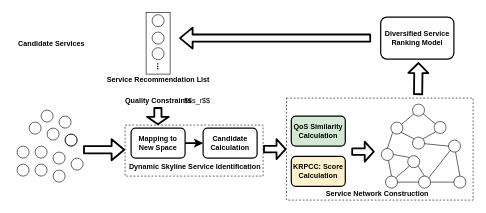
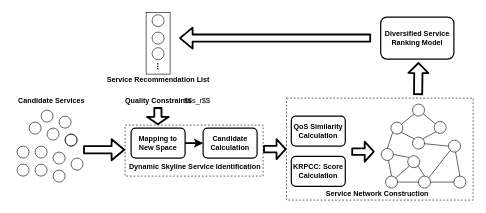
  <mxCell id="0" />
  <mxCell id="1" parent="0" />
  <mxCell id="2" value="" style="rounded=0;whiteSpace=wrap;html=1;fillColor=none;" parent="1" vertex="1"><mxGeometry x="243" y="20.5" width="40" height="102.5" as="geometry" /></mxCell>
  <mxCell id="3" value="" style="rounded=0;whiteSpace=wrap;html=1;fillColor=none;dashed=1;" parent="1" vertex="1"><mxGeometry x="208" y="208" width="230" height="85" as="geometry" /></mxCell>
  <mxCell id="4" value="" style="ellipse;whiteSpace=wrap;html=1;aspect=fixed;fillColor=none;" parent="1" vertex="1"><mxGeometry x="68" y="183" width="20" height="20" as="geometry" /></mxCell>
  <mxCell id="5" value="" style="ellipse;whiteSpace=wrap;html=1;aspect=fixed;fillColor=none;" parent="1" vertex="1"><mxGeometry x="78" y="213" width="20" height="20" as="geometry" /></mxCell>
  <mxCell id="6" value="" style="ellipse;whiteSpace=wrap;html=1;aspect=fixed;fillColor=none;" parent="1" vertex="1"><mxGeometry x="98" y="193" width="20" height="20" as="geometry" /></mxCell>
  <mxCell id="7" value="" style="ellipse;whiteSpace=wrap;html=1;aspect=fixed;fillColor=none;" parent="1" vertex="1"><mxGeometry x="108" y="223" width="20" height="20" as="geometry" /></mxCell>
  <mxCell id="8" value="" style="ellipse;whiteSpace=wrap;html=1;aspect=fixed;fillColor=none;" parent="1" vertex="1"><mxGeometry x="108" y="223" width="20" height="20" as="geometry" /></mxCell>
  <mxCell id="9" value="" style="ellipse;whiteSpace=wrap;html=1;aspect=fixed;fillColor=none;" parent="1" vertex="1"><mxGeometry x="48" y="203" width="20" height="20" as="geometry" /></mxCell>
  <mxCell id="10" value="" style="ellipse;whiteSpace=wrap;html=1;aspect=fixed;fillColor=none;" parent="1" vertex="1"><mxGeometry x="58" y="243" width="20" height="20" as="geometry" /></mxCell>
  <mxCell id="11" value="" style="ellipse;whiteSpace=wrap;html=1;aspect=fixed;fillColor=none;" parent="1" vertex="1"><mxGeometry x="88" y="253" width="20" height="20" as="geometry" /></mxCell>
  <mxCell id="12" value="" style="ellipse;whiteSpace=wrap;html=1;aspect=fixed;fillColor=none;" parent="1" vertex="1"><mxGeometry x="118" y="263" width="20" height="20" as="geometry" /></mxCell>
  <mxCell id="13" value="" style="ellipse;whiteSpace=wrap;html=1;aspect=fixed;fillColor=none;" parent="1" vertex="1"><mxGeometry x="28" y="243" width="20" height="20" as="geometry" /></mxCell>
  <mxCell id="14" value="" style="ellipse;whiteSpace=wrap;html=1;aspect=fixed;fillColor=none;" parent="1" vertex="1"><mxGeometry x="58" y="273" width="20" height="20" as="geometry" /></mxCell>
- <mxCell id="15" value="&lt;b&gt;Candidate&amp;nbsp;Services&lt;/b&gt;" style="text;html=1;align=center;verticalAlign=middle;resizable=0;points=[];autosize=1;" parent="1" vertex="1"><mxGeometry x="20" y="63" width="130" height="20" as="geometry" /></mxCell>
+ <mxCell id="15" value="&lt;b&gt;Candidate&amp;nbsp;Services&lt;/b&gt;" style="text;html=1;align=center;verticalAlign=middle;resizable=0;points=[];autosize=1;" parent="1" vertex="1"><mxGeometry x="20" y="158" width="130" height="20" as="geometry" /></mxCell>
  <mxCell id="16" value="&lt;b&gt;Mapping&amp;nbsp;to New Space&lt;/b&gt;" style="rounded=1;whiteSpace=wrap;html=1;strokeWidth=2;" parent="1" vertex="1"><mxGeometry x="218" y="213" width="90" height="50" as="geometry" /></mxCell>
  <mxCell id="17" value="&lt;b&gt;Candidate Calculation&lt;/b&gt;" style="rounded=1;whiteSpace=wrap;html=1;strokeWidth=2;" parent="1" vertex="1"><mxGeometry x="338" y="213" width="90" height="50" as="geometry" /></mxCell>
- <mxCell id="18" value="&lt;b&gt;QoS Similarity Calculation&lt;/b&gt;" style="rounded=1;whiteSpace=wrap;html=1;strokeWidth=2;fillColor=#d5e8d4;" parent="1" vertex="1"><mxGeometry x="485" y="193" width="90" height="50" as="geometry" /></mxCell>
+ <mxCell id="18" value="&lt;b&gt;QoS Similarity Calculation&lt;/b&gt;" style="rounded=1;whiteSpace=wrap;html=1;strokeWidth=2;" parent="1" vertex="1"><mxGeometry x="485" y="193" width="90" height="50" as="geometry" /></mxCell>
  <mxCell id="19" value="$$s_r$$" style="text;html=1;align=center;verticalAlign=middle;resizable=0;points=[];autosize=1;" parent="1" vertex="1"><mxGeometry x="298" y="158" width="60" height="20" as="geometry" /></mxCell>
  <mxCell id="20" value="&lt;b&gt;Quality Constraints&lt;/b&gt;" style="text;html=1;align=center;verticalAlign=middle;resizable=0;points=[];autosize=1;" parent="1" vertex="1"><mxGeometry x="198" y="158" width="130" height="20" as="geometry" /></mxCell>
  <mxCell id="21" value="&lt;b&gt;Dynamic Skyline Service Identification&lt;/b&gt;" style="text;html=1;align=center;verticalAlign=middle;resizable=0;points=[];autosize=1;" parent="1" vertex="1"><mxGeometry x="209" y="267" width="230" height="20" as="geometry" /></mxCell>
  <mxCell id="22" value="" style="ellipse;whiteSpace=wrap;html=1;aspect=fixed;fillColor=none;" parent="1" vertex="1"><mxGeometry x="687" y="173" width="20" height="20" as="geometry" /></mxCell>
  <mxCell id="23" value="" style="ellipse;whiteSpace=wrap;html=1;aspect=fixed;fillColor=none;" parent="1" vertex="1"><mxGeometry x="651" y="203" width="20" height="20" as="geometry" /></mxCell>
  <mxCell id="24" value="" style="ellipse;whiteSpace=wrap;html=1;aspect=fixed;fillColor=none;" parent="1" vertex="1"><mxGeometry x="723" y="202" width="20" height="20" as="geometry" /></mxCell>
  <mxCell id="25" value="" style="ellipse;whiteSpace=wrap;html=1;aspect=fixed;fillColor=none;" parent="1" vertex="1"><mxGeometry x="687" y="228" width="20" height="20" as="geometry" /></mxCell>
  <mxCell id="26" value="" style="ellipse;whiteSpace=wrap;html=1;aspect=fixed;fillColor=none;" parent="1" vertex="1"><mxGeometry x="635" y="247" width="20" height="20" as="geometry" /></mxCell>
  <mxCell id="27" value="" style="ellipse;whiteSpace=wrap;html=1;aspect=fixed;fillColor=none;" parent="1" vertex="1"><mxGeometry x="642" y="293" width="20" height="20" as="geometry" /></mxCell>
  <mxCell id="28" value="" style="ellipse;whiteSpace=wrap;html=1;aspect=fixed;fillColor=none;" parent="1" vertex="1"><mxGeometry x="679" y="259" width="20" height="20" as="geometry" /></mxCell>
  <mxCell id="29" value="" style="ellipse;whiteSpace=wrap;html=1;aspect=fixed;fillColor=none;" parent="1" vertex="1"><mxGeometry x="697" y="293" width="20" height="20" as="geometry" /></mxCell>
  <mxCell id="30" value="" style="ellipse;whiteSpace=wrap;html=1;aspect=fixed;fillColor=none;" parent="1" vertex="1"><mxGeometry x="756" y="293" width="20" height="20" as="geometry" /></mxCell>
  <mxCell id="31" value="" style="ellipse;whiteSpace=wrap;html=1;aspect=fixed;fillColor=none;" parent="1" vertex="1"><mxGeometry x="747" y="233" width="20" height="20" as="geometry" /></mxCell>
  <mxCell id="32" value="" style="ellipse;whiteSpace=wrap;html=1;aspect=fixed;fillColor=none;" parent="1" vertex="1"><mxGeometry x="88" y="283" width="20" height="20" as="geometry" /></mxCell>
  <mxCell id="33" value="" style="ellipse;whiteSpace=wrap;html=1;aspect=fixed;fillColor=none;" parent="1" vertex="1"><mxGeometry x="28" y="273" width="20" height="20" as="geometry" /></mxCell>
  <mxCell id="34" value="" style="endArrow=none;html=1;" parent="1" source="24" target="22" edge="1"><mxGeometry width="50" height="50" relative="1" as="geometry"><mxPoint x="687" y="113" as="sourcePoint" /><mxPoint x="737" y="63" as="targetPoint" /></mxGeometry></mxCell>
  <mxCell id="35" value="" style="endArrow=none;html=1;" parent="1" source="23" target="22" edge="1"><mxGeometry width="50" height="50" relative="1" as="geometry"><mxPoint x="737" y="393" as="sourcePoint" /><mxPoint x="787" y="343" as="targetPoint" /></mxGeometry></mxCell>
  <mxCell id="36" value="" style="endArrow=none;html=1;exitX=0.5;exitY=0;exitDx=0;exitDy=0;" parent="1" source="27" target="26" edge="1"><mxGeometry width="50" height="50" relative="1" as="geometry"><mxPoint x="657" y="293" as="sourcePoint" /><mxPoint x="737" y="333" as="targetPoint" /></mxGeometry></mxCell>
  <mxCell id="37" value="" style="endArrow=none;html=1;exitX=1;exitY=0.5;exitDx=0;exitDy=0;" parent="1" source="29" target="30" edge="1"><mxGeometry width="50" height="50" relative="1" as="geometry"><mxPoint x="717" y="373" as="sourcePoint" /><mxPoint x="767" y="323" as="targetPoint" /></mxGeometry></mxCell>
  <mxCell id="38" value="" style="endArrow=none;html=1;entryX=0.5;entryY=0;entryDx=0;entryDy=0;" parent="1" source="31" target="30" edge="1"><mxGeometry width="50" height="50" relative="1" as="geometry"><mxPoint x="727" y="313" as="sourcePoint" /><mxPoint x="758.056" y="297.472" as="targetPoint" /></mxGeometry></mxCell>
  <mxCell id="39" value="" style="endArrow=none;html=1;exitX=0;exitY=0.5;exitDx=0;exitDy=0;" parent="1" source="31" target="25" edge="1"><mxGeometry width="50" height="50" relative="1" as="geometry"><mxPoint x="737" y="323" as="sourcePoint" /><mxPoint x="768.056" y="307.472" as="targetPoint" /></mxGeometry></mxCell>
  <mxCell id="40" value="" style="endArrow=none;html=1;exitX=1;exitY=0.5;exitDx=0;exitDy=0;entryX=0;entryY=0.5;entryDx=0;entryDy=0;" parent="1" source="27" target="29" edge="1"><mxGeometry width="50" height="50" relative="1" as="geometry"><mxPoint x="747" y="333" as="sourcePoint" /><mxPoint x="778.056" y="317.472" as="targetPoint" /></mxGeometry></mxCell>
  <mxCell id="41" value="" style="endArrow=none;html=1;exitX=1;exitY=0.5;exitDx=0;exitDy=0;entryX=0;entryY=0;entryDx=0;entryDy=0;" parent="1" source="26" target="28" edge="1"><mxGeometry width="50" height="50" relative="1" as="geometry"><mxPoint x="757" y="343" as="sourcePoint" /><mxPoint x="677" y="273" as="targetPoint" /></mxGeometry></mxCell>
  <mxCell id="42" value="" style="endArrow=none;html=1;exitX=1;exitY=1;exitDx=0;exitDy=0;entryX=0.5;entryY=0;entryDx=0;entryDy=0;" parent="1" source="28" target="29" edge="1"><mxGeometry width="50" height="50" relative="1" as="geometry"><mxPoint x="767" y="353" as="sourcePoint" /><mxPoint x="798.056" y="337.472" as="targetPoint" /></mxGeometry></mxCell>
  <mxCell id="43" value="" style="endArrow=none;html=1;exitX=0;exitY=1;exitDx=0;exitDy=0;entryX=0.5;entryY=0;entryDx=0;entryDy=0;" parent="1" source="23" target="26" edge="1"><mxGeometry width="50" height="50" relative="1" as="geometry"><mxPoint x="777" y="363" as="sourcePoint" /><mxPoint x="808.056" y="347.472" as="targetPoint" /></mxGeometry></mxCell>
  <mxCell id="44" value="" style="endArrow=none;html=1;exitX=1;exitY=1;exitDx=0;exitDy=0;entryX=0;entryY=0;entryDx=0;entryDy=0;" parent="1" source="23" target="25" edge="1"><mxGeometry width="50" height="50" relative="1" as="geometry"><mxPoint x="787" y="373" as="sourcePoint" /><mxPoint x="818.056" y="357.472" as="targetPoint" /></mxGeometry></mxCell>
  <mxCell id="45" value="" style="endArrow=none;html=1;exitX=1;exitY=0;exitDx=0;exitDy=0;entryX=0;entryY=1;entryDx=0;entryDy=0;" parent="1" source="25" target="24" edge="1"><mxGeometry width="50" height="50" relative="1" as="geometry"><mxPoint x="797" y="383" as="sourcePoint" /><mxPoint x="828.056" y="367.472" as="targetPoint" /></mxGeometry></mxCell>
  <mxCell id="46" value="" style="endArrow=none;html=1;exitX=1;exitY=0;exitDx=0;exitDy=0;entryX=0;entryY=1;entryDx=0;entryDy=0;" parent="1" source="29" target="31" edge="1"><mxGeometry width="50" height="50" relative="1" as="geometry"><mxPoint x="807" y="393" as="sourcePoint" /><mxPoint x="838.056" y="377.472" as="targetPoint" /></mxGeometry></mxCell>
  <mxCell id="47" value="" style="endArrow=none;html=1;exitX=1;exitY=0;exitDx=0;exitDy=0;entryX=0;entryY=1;entryDx=0;entryDy=0;" parent="1" source="27" target="28" edge="1"><mxGeometry width="50" height="50" relative="1" as="geometry"><mxPoint x="817" y="403" as="sourcePoint" /><mxPoint x="848.056" y="387.472" as="targetPoint" /></mxGeometry></mxCell>
  <mxCell id="48" value="" style="endArrow=classic;html=1;exitX=1;exitY=0.5;exitDx=0;exitDy=0;entryX=0;entryY=0.5;entryDx=0;entryDy=0;strokeWidth=3;" parent="1" source="16" target="17" edge="1"><mxGeometry width="50" height="50" relative="1" as="geometry"><mxPoint x="288" y="363" as="sourcePoint" /><mxPoint x="338" y="313" as="targetPoint" /></mxGeometry></mxCell>
  <mxCell id="49" value="" style="shape=flexArrow;endArrow=classic;html=1;strokeWidth=3;" parent="1" edge="1"><mxGeometry width="50" height="50" relative="1" as="geometry"><mxPoint x="138" y="249" as="sourcePoint" /><mxPoint x="208" y="249" as="targetPoint" /></mxGeometry></mxCell>
  <mxCell id="50" value="" style="shape=flexArrow;endArrow=classic;html=1;strokeWidth=3;endWidth=21.379;endSize=3.076;" parent="1" edge="1"><mxGeometry width="50" height="50" relative="1" as="geometry"><mxPoint x="262.66" y="178" as="sourcePoint" /><mxPoint x="262.66" y="208" as="targetPoint" /></mxGeometry></mxCell>
  <mxCell id="51" value="&lt;b&gt;Diversified Service Ranking Model&lt;/b&gt;" style="rounded=1;whiteSpace=wrap;html=1;strokeWidth=2;" parent="1" vertex="1"><mxGeometry x="634" y="28" width="122" height="70" as="geometry" /></mxCell>
- <mxCell id="52" value="&lt;b&gt;KRPCC: Score Calculation&lt;/b&gt;" style="rounded=1;whiteSpace=wrap;html=1;strokeWidth=2;fillColor=#fff2cc;" parent="1" vertex="1"><mxGeometry x="485" y="260" width="90" height="50" as="geometry" /></mxCell>
+ <mxCell id="52" value="&lt;b&gt;KRPCC: Score Calculation&lt;/b&gt;" style="rounded=1;whiteSpace=wrap;html=1;strokeWidth=2;" parent="1" vertex="1"><mxGeometry x="485" y="260" width="90" height="50" as="geometry" /></mxCell>
  <mxCell id="53" value="" style="shape=flexArrow;endArrow=classic;html=1;strokeWidth=3;" parent="1" edge="1"><mxGeometry width="50" height="50" relative="1" as="geometry"><mxPoint x="618" y="63" as="sourcePoint" /><mxPoint x="298" y="63" as="targetPoint" /></mxGeometry></mxCell>
  <mxCell id="54" value="" style="ellipse;whiteSpace=wrap;html=1;aspect=fixed;fillColor=none;" parent="1" vertex="1"><mxGeometry x="253" y="53" width="20" height="20" as="geometry" /></mxCell>
  <mxCell id="55" value="" style="ellipse;whiteSpace=wrap;html=1;aspect=fixed;fillColor=none;" parent="1" vertex="1"><mxGeometry x="253" y="24" width="20" height="20" as="geometry" /></mxCell>
  <mxCell id="56" value="&lt;b&gt;Service&amp;nbsp;Recommendation&amp;nbsp;List&lt;/b&gt;" style="text;html=1;align=center;verticalAlign=middle;resizable=0;points=[];autosize=1;" parent="1" vertex="1"><mxGeometry x="168" y="122.5" width="190" height="20" as="geometry" /></mxCell>
  <mxCell id="57" value="" style="rounded=0;whiteSpace=wrap;html=1;fillColor=none;dashed=1;" parent="1" vertex="1"><mxGeometry x="477" y="163" width="311" height="170" as="geometry" /></mxCell>
  <mxCell id="58" value="" style="shape=flexArrow;endArrow=classic;html=1;strokeWidth=3;width=8.966;endSize=4.048;endWidth=19.334;entryX=0;entryY=0.5;entryDx=0;entryDy=0;" parent="1" target="57" edge="1"><mxGeometry width="50" height="50" relative="1" as="geometry"><mxPoint x="438" y="248" as="sourcePoint" /><mxPoint x="465" y="249" as="targetPoint" /></mxGeometry></mxCell>
  <mxCell id="59" value="" style="shape=flexArrow;endArrow=classic;html=1;strokeWidth=3;width=8.966;endSize=4.048;endWidth=19.334;entryX=0;entryY=0.5;entryDx=0;entryDy=0;" parent="1" edge="1"><mxGeometry width="50" height="50" relative="1" as="geometry"><mxPoint x="585" y="252.31" as="sourcePoint" /><mxPoint x="624" y="252.31" as="targetPoint" /></mxGeometry></mxCell>
  <mxCell id="60" value="" style="shape=flexArrow;endArrow=classic;html=1;strokeWidth=3;endWidth=16.552;endSize=4.607;width=11.724;" parent="1" edge="1"><mxGeometry width="50" height="50" relative="1" as="geometry"><mxPoint x="696.31" y="158" as="sourcePoint" /><mxPoint x="697" y="103" as="targetPoint" /></mxGeometry></mxCell>
  <mxCell id="61" value="&lt;b&gt;&lt;font style=&quot;font-size: 14px&quot;&gt;...&lt;/font&gt;&lt;/b&gt;" style="text;html=1;align=center;verticalAlign=middle;resizable=0;points=[];autosize=1;rotation=90;" parent="1" vertex="1"><mxGeometry x="252" y="100" width="30" height="20" as="geometry" /></mxCell>
  <mxCell id="62" value="" style="ellipse;whiteSpace=wrap;html=1;aspect=fixed;fillColor=none;" parent="1" vertex="1"><mxGeometry x="253" y="79" width="20" height="20" as="geometry" /></mxCell>
  <mxCell id="63" value="&lt;b&gt;Service&amp;nbsp;Network&amp;nbsp;Construction&lt;/b&gt;" style="text;html=1;align=center;verticalAlign=middle;resizable=0;points=[];autosize=1;" vertex="1" parent="1"><mxGeometry x="533" y="313" width="190" height="20" as="geometry" /></mxCell>
